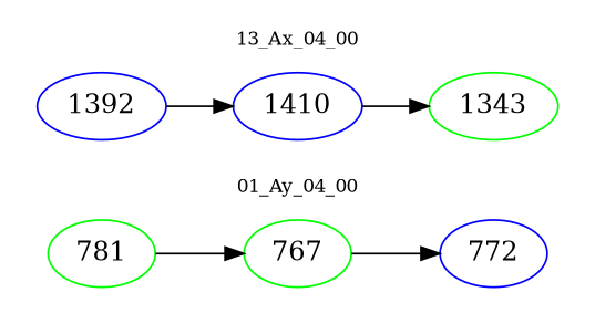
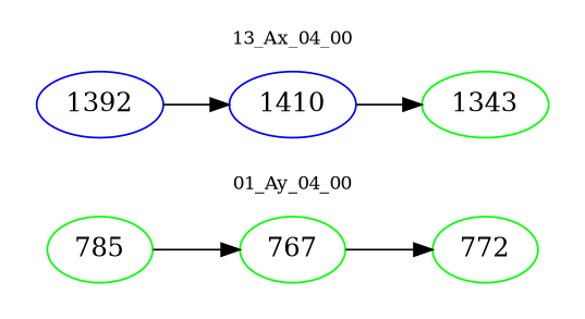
  digraph {
    rankdir=LR
    node [color=green]
    edge [color=black]
-   n1 [label=781]
+   n1 [label=785]
    n2 [label=767]
-   n3 [color=blue label=772]
+   n3 [label=772]
    n4 [color=blue label=1392]
    n5 [color=blue label=1410]
    n6 [label=1343]
    subgraph cluster_1 {
      color=white
      fontsize=10
      label="01_Ay_04_00"
      n1
      n2
      n3
    }
    subgraph cluster_2 {
      color=white
      fontsize=10
      label="13_Ax_04_00"
      n4
      n5
      n6
    }
    n1 -> n2
    n2 -> n3
    n4 -> n5
    n5 -> n6
  }
